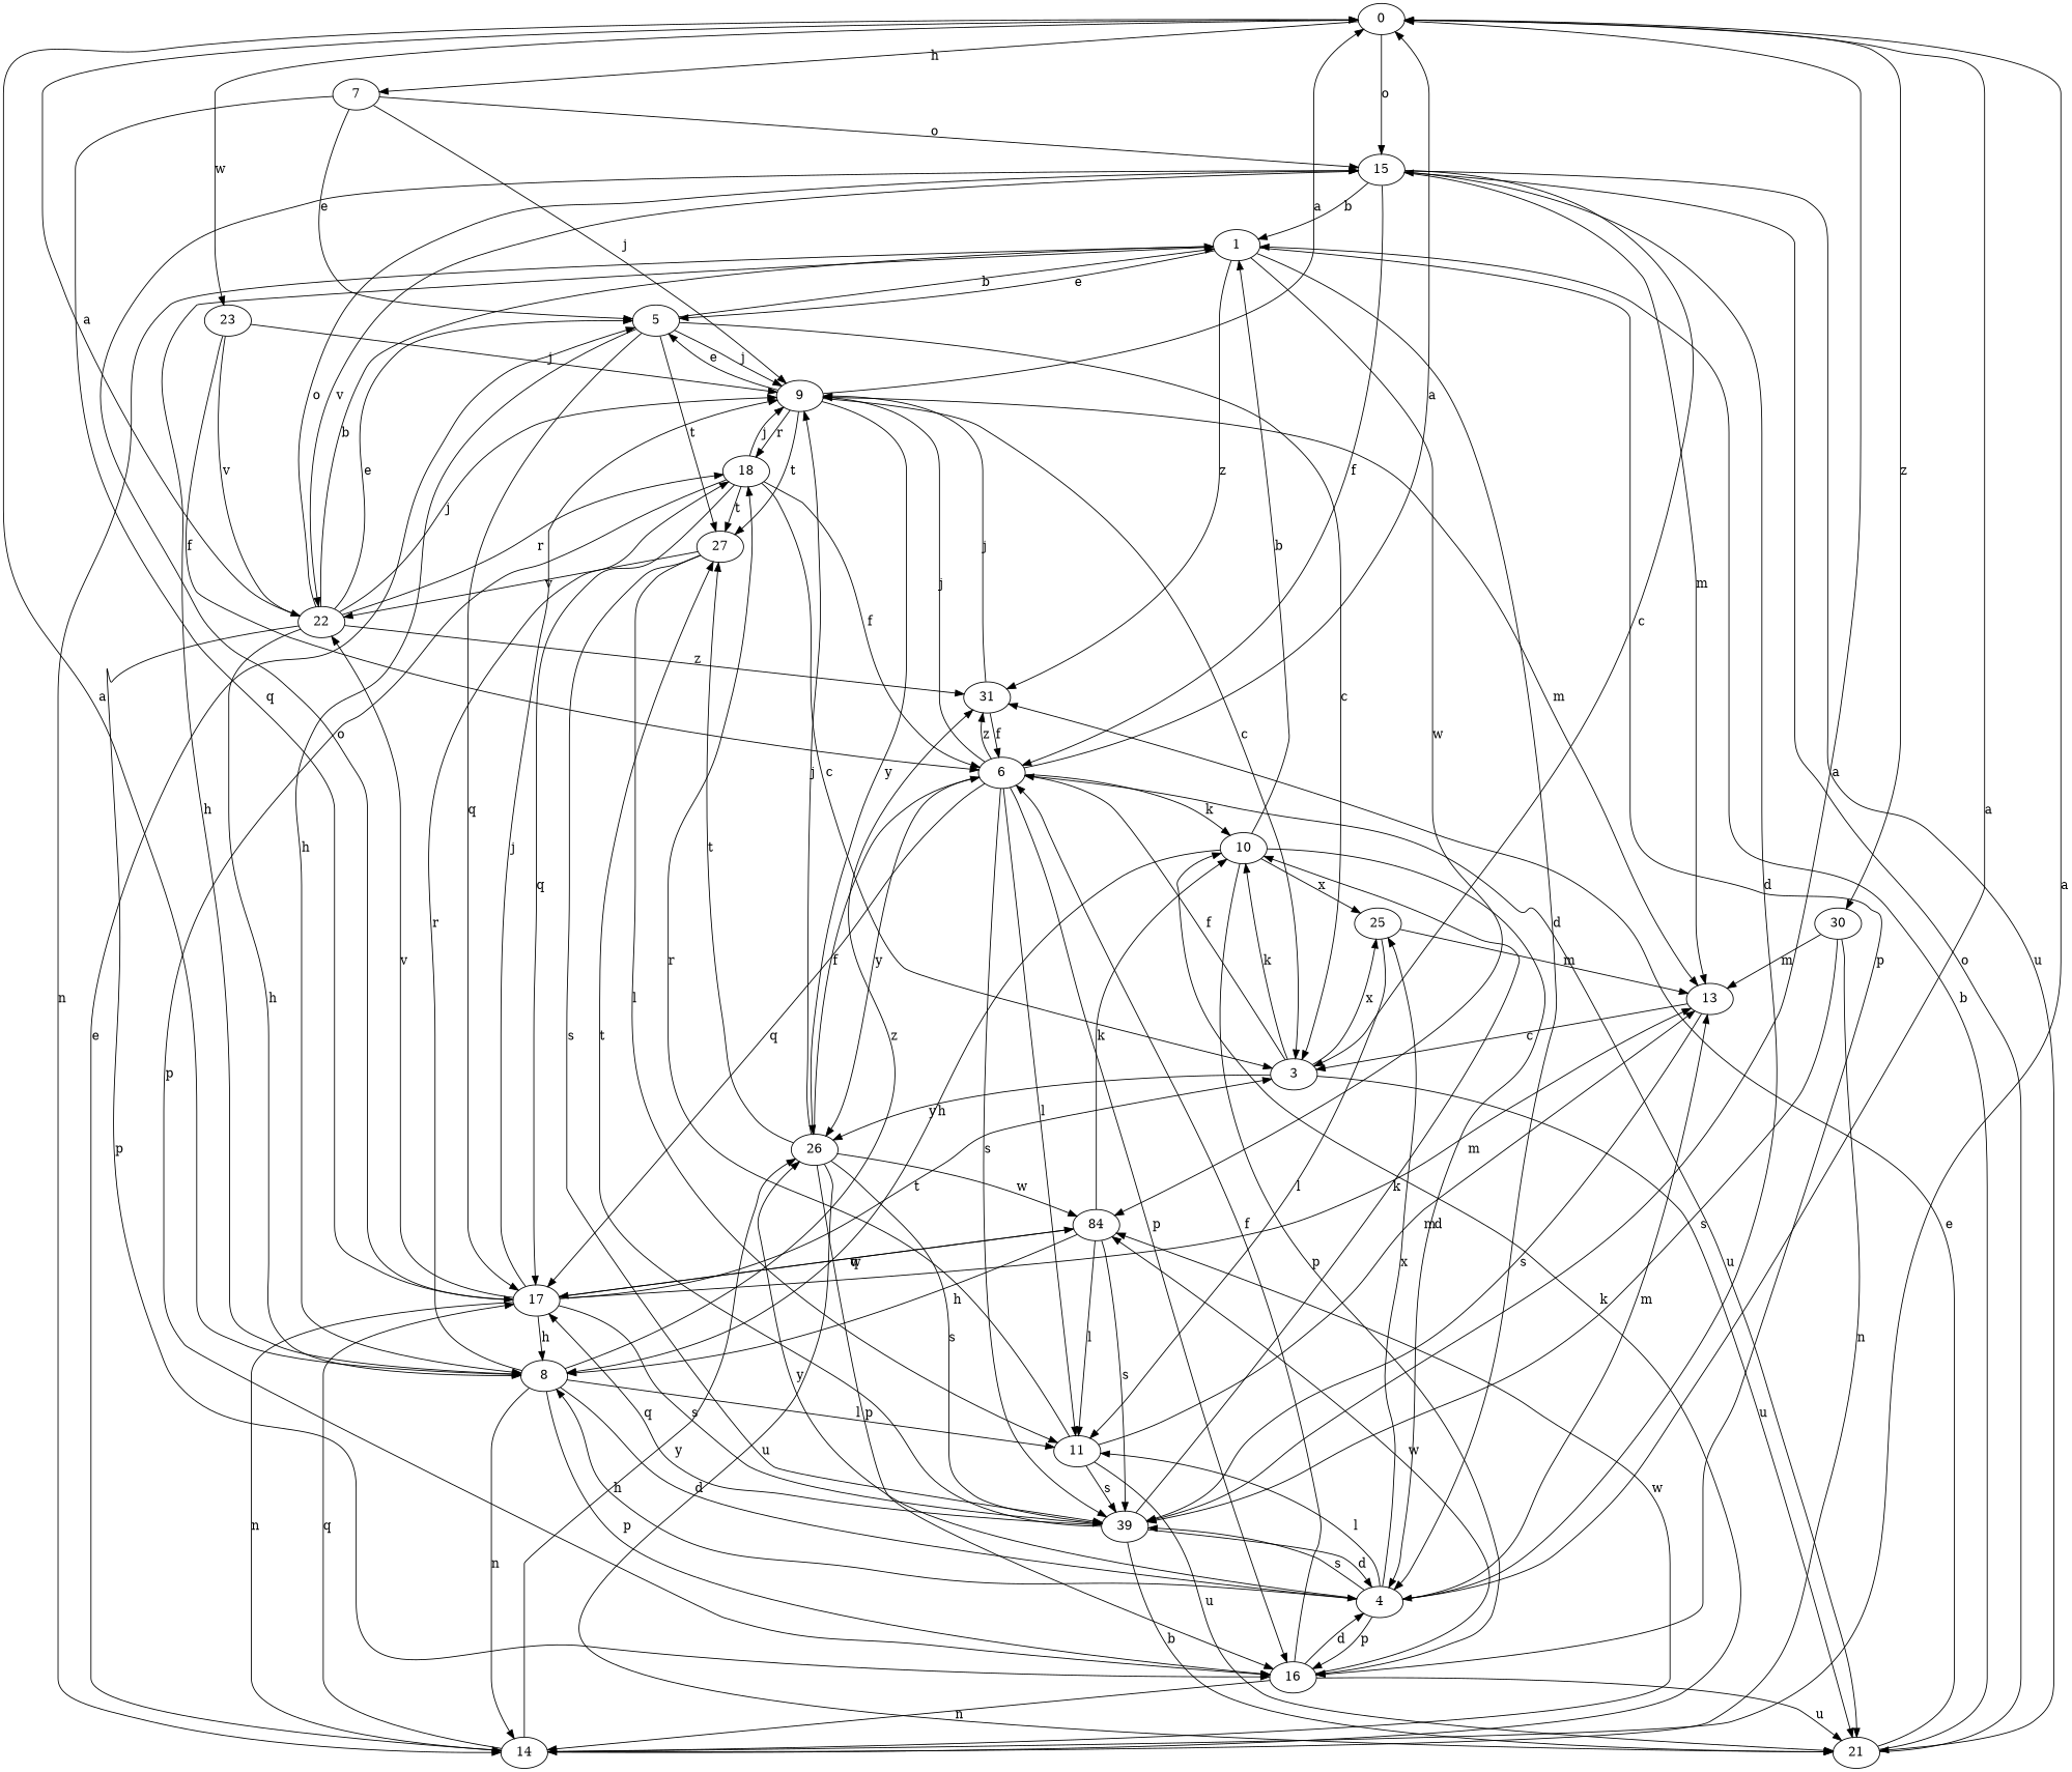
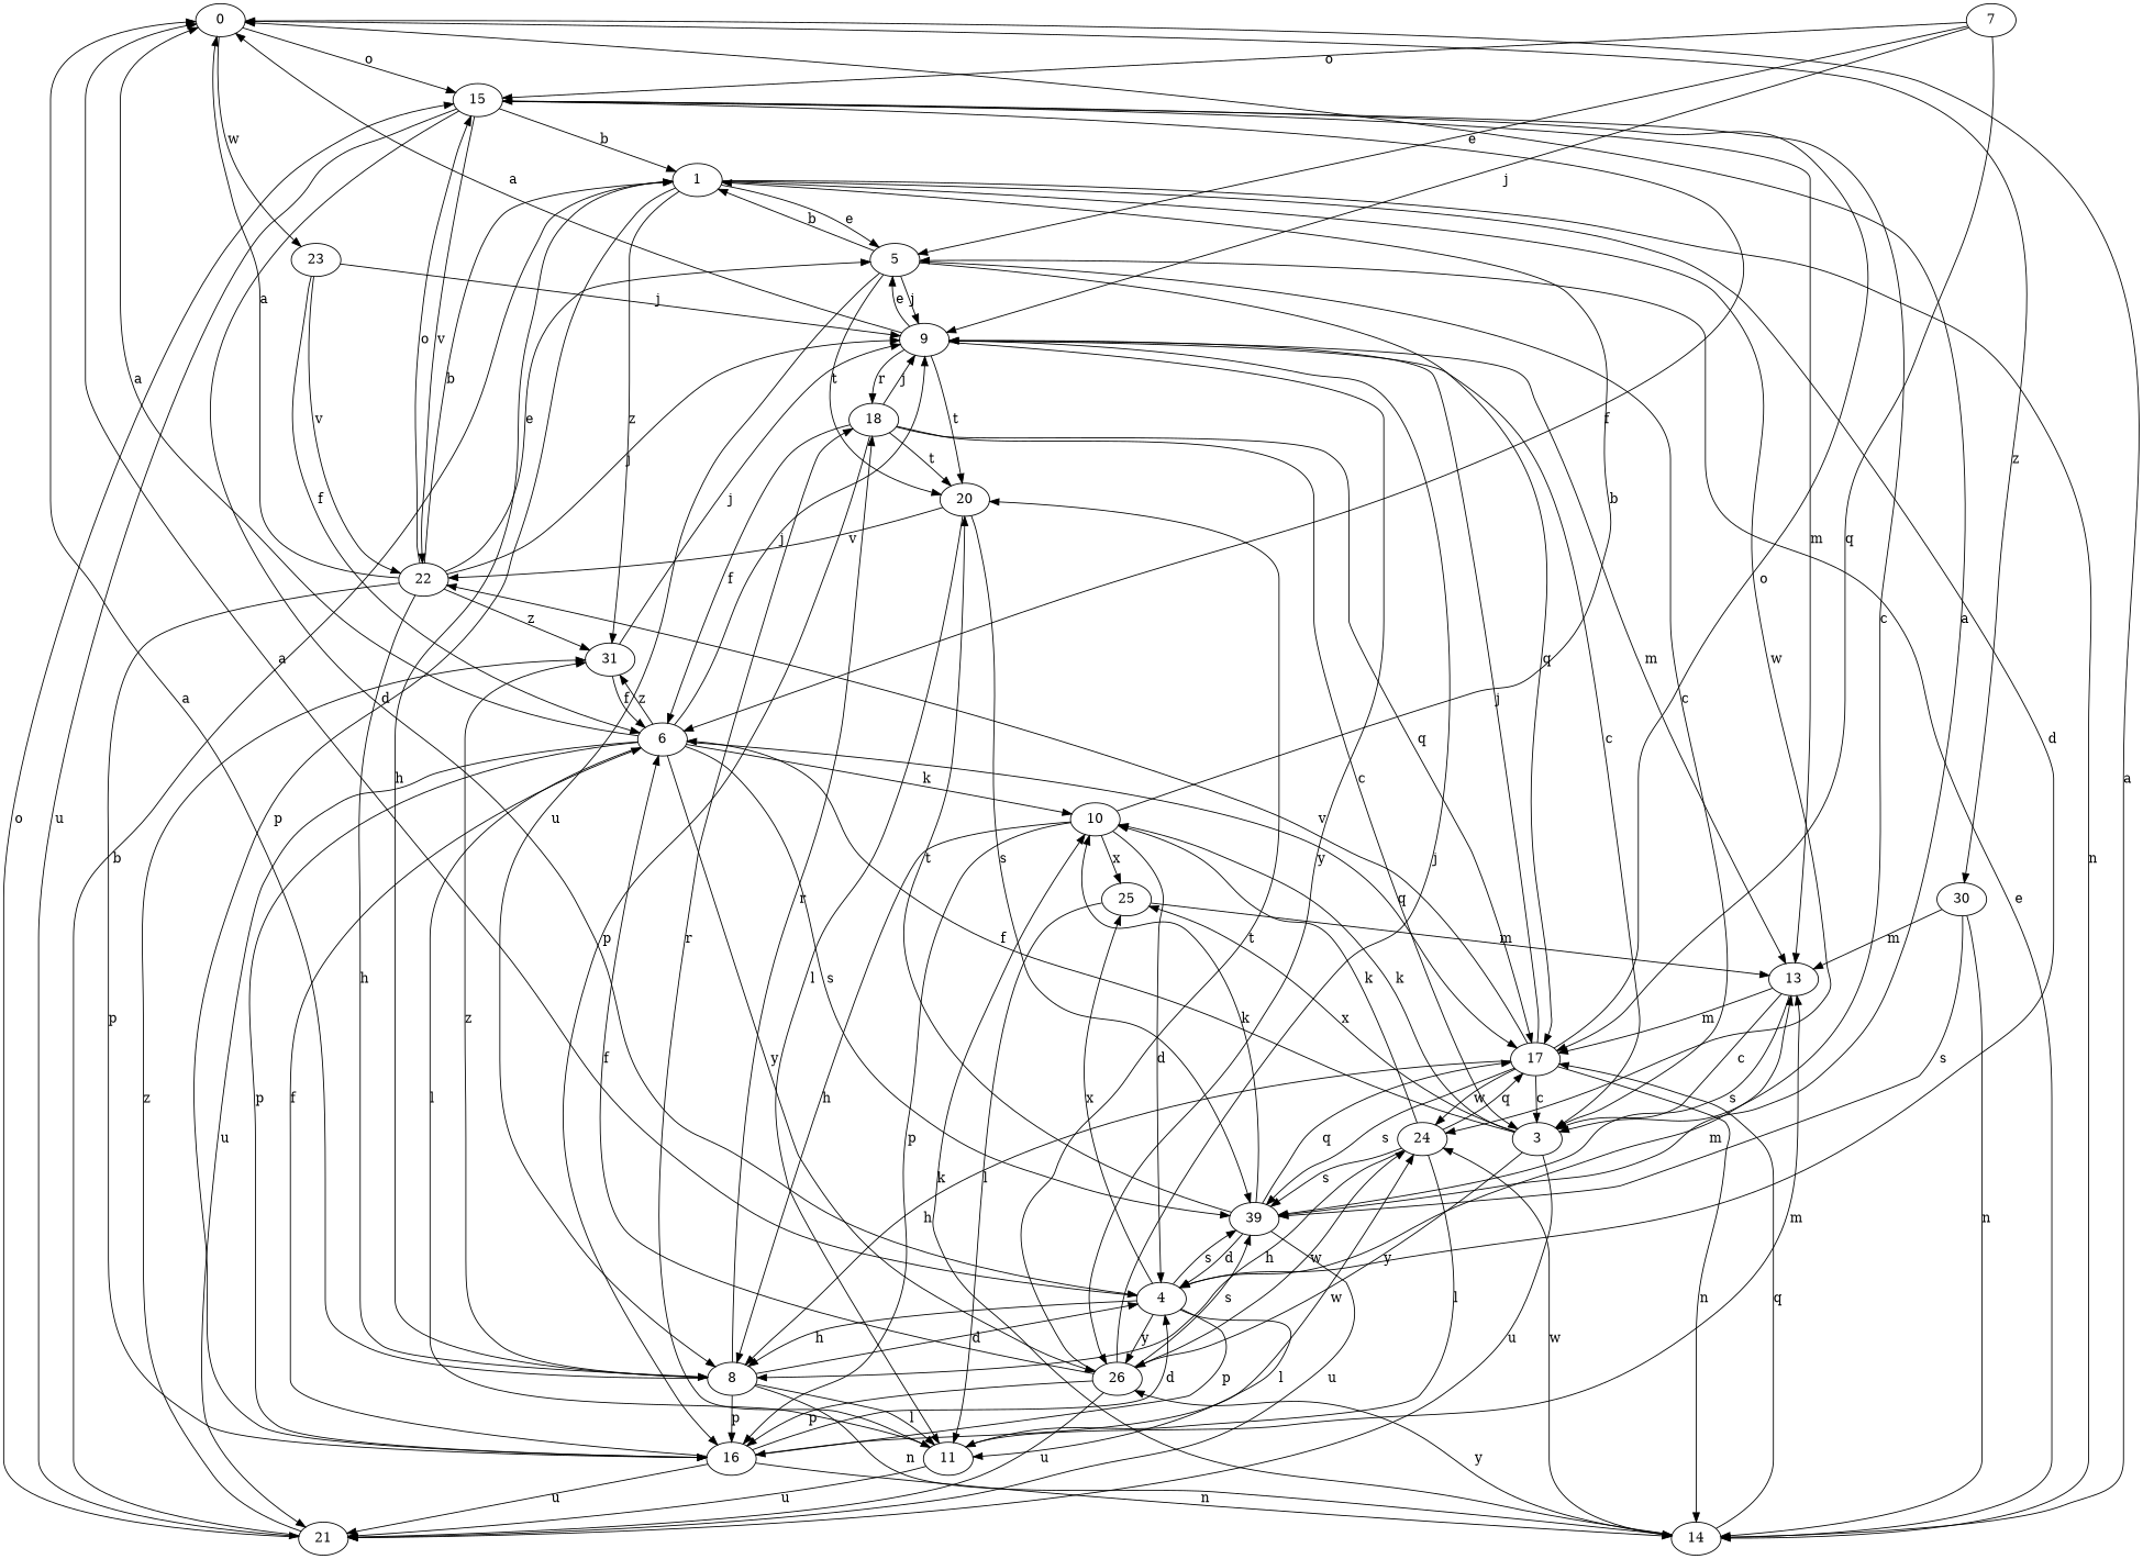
  strict digraph {
    0
    7
    15
    23
    30
    5
    9
    17
    1
    4
    3
    6
    21
    13
    22
    14
    n17 [label=39]
    8
    16
-   24 [label=84]
+   24
    31
    25
    26
    11
-   20 [label=27]
+   20
    18
    10
-   0 -> 7 [label=h]
    0 -> 15 [label=o]
    0 -> 23 [label=w]
    0 -> 30 [label=z]
    7 -> 15 [label=o]
    7 -> 5 [label=e]
    7 -> 9 [label=j]
    7 -> 17 [label=q]
    15 -> 1 [label=b]
    15 -> 4 [label=d]
    15 -> 3 [label=c]
    15 -> 6 [label=f]
    15 -> 21 [label=u]
    15 -> 13 [label=m]
    15 -> 22 [label=v]
    23 -> 9 [label=j]
    23 -> 6 [label=f]
    23 -> 22 [label=v]
    30 -> 13 [label=m]
    30 -> 14 [label=n]
    30 -> n17 [label=s]
    5 -> 9 [label=j]
    5 -> 17 [label=q]
    5 -> 1 [label=b]
    5 -> 3 [label=c]
-   5 -> 8 [label=h]
+   5 -> 8 [label=u]
    5 -> 20 [label=t]
    9 -> 0 [label=a]
    9 -> 5 [label=e]
    9 -> 3 [label=c]
    9 -> 13 [label=m]
    9 -> 26 [label=y]
    9 -> 20 [label=t]
    9 -> 18 [label=r]
    17 -> 15 [label=o]
    17 -> 9 [label=j]
-   17 -> 3 [label=t]
-   17 -> 13 [label=m]
+   17 -> 3 [label=c]
+   13 -> 17 [label=m]
    17 -> 22 [label=v]
    17 -> 14 [label=n]
    17 -> n17 [label=s]
    17 -> 8 [label=h]
    17 -> 24 [label=w]
    1 -> 5 [label=e]
    1 -> 4 [label=d]
    1 -> 14 [label=n]
    1 -> 8 [label=h]
    1 -> 16 [label=p]
    1 -> 24 [label=w]
    1 -> 31 [label=z]
    4 -> 0 [label=a]
    4 -> 13 [label=m]
    4 -> n17 [label=s]
    4 -> 8 [label=h]
    4 -> 16 [label=p]
    4 -> 25 [label=x]
    4 -> 26 [label=y]
    4 -> 11 [label=l]
    3 -> 6 [label=f]
    3 -> 21 [label=u]
    3 -> 25 [label=x]
    3 -> 26 [label=y]
    3 -> 10 [label=k]
    6 -> 0 [label=a]
    6 -> 9 [label=j]
    6 -> 17 [label=q]
    6 -> 21 [label=u]
    6 -> n17 [label=s]
    6 -> 16 [label=p]
    6 -> 31 [label=z]
    6 -> 26 [label=y]
    6 -> 11 [label=l]
    6 -> 10 [label=k]
    21 -> 15 [label=o]
    21 -> 1 [label=b]
-   21 -> 31 [label=e]
+   21 -> 31 [label=z]
    13 -> 3 [label=c]
    13 -> n17 [label=s]
    22 -> 0 [label=a]
    22 -> 15 [label=o]
    22 -> 5 [label=e]
    22 -> 9 [label=j]
    22 -> 1 [label=b]
    22 -> 8 [label=h]
    22 -> 16 [label=p]
    22 -> 31 [label=z]
-   22 -> 18 [label=r]
    14 -> 0 [label=a]
    14 -> 5 [label=e]
    14 -> 17 [label=q]
    14 -> 24 [label=w]
    14 -> 26 [label=y]
    14 -> 10 [label=k]
    n17 -> 0 [label=a]
    n17 -> 17 [label=q]
    n17 -> 4 [label=d]
-   n17 -> 21 [label=b]
+   n17 -> 21 [label=u]
    n17 -> 20 [label=t]
    n17 -> 10 [label=k]
    8 -> 0 [label=a]
    8 -> 4 [label=d]
    8 -> 14 [label=n]
    8 -> 16 [label=p]
    8 -> 31 [label=z]
    8 -> 11 [label=l]
    8 -> 18 [label=r]
    16 -> 4 [label=d]
    16 -> 6 [label=f]
    16 -> 21 [label=u]
    16 -> 14 [label=n]
    16 -> 24 [label=w]
    24 -> 17 [label=q]
    24 -> n17 [label=s]
    24 -> 8 [label=h]
    24 -> 11 [label=l]
    24 -> 10 [label=k]
    31 -> 9 [label=j]
    31 -> 6 [label=f]
    25 -> 13 [label=m]
    25 -> 11 [label=l]
    26 -> 9 [label=j]
    26 -> 6 [label=f]
    26 -> 21 [label=u]
    26 -> n17 [label=s]
    26 -> 16 [label=p]
    26 -> 24 [label=w]
    26 -> 20 [label=t]
    11 -> 21 [label=u]
    11 -> 13 [label=m]
-   11 -> n17 [label=s]
    11 -> 18 [label=r]
    20 -> 22 [label=v]
    20 -> n17 [label=s]
    20 -> 11 [label=l]
    18 -> 9 [label=j]
    18 -> 17 [label=q]
    18 -> 3 [label=c]
    18 -> 6 [label=f]
    18 -> 16 [label=p]
    18 -> 20 [label=t]
    10 -> 1 [label=b]
    10 -> 4 [label=d]
    10 -> 8 [label=h]
    10 -> 16 [label=p]
    10 -> 25 [label=x]
  }
